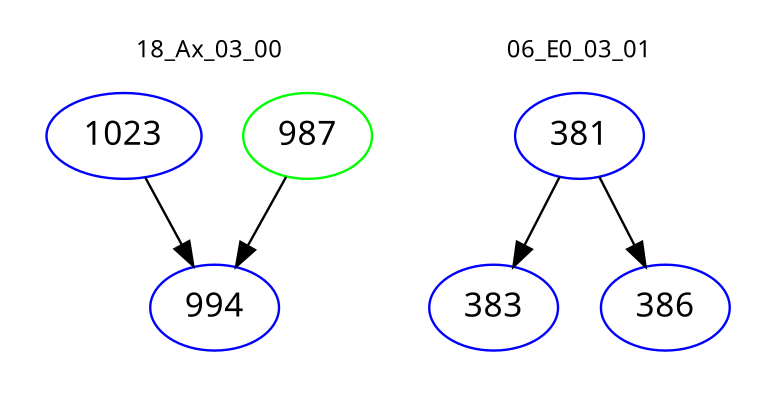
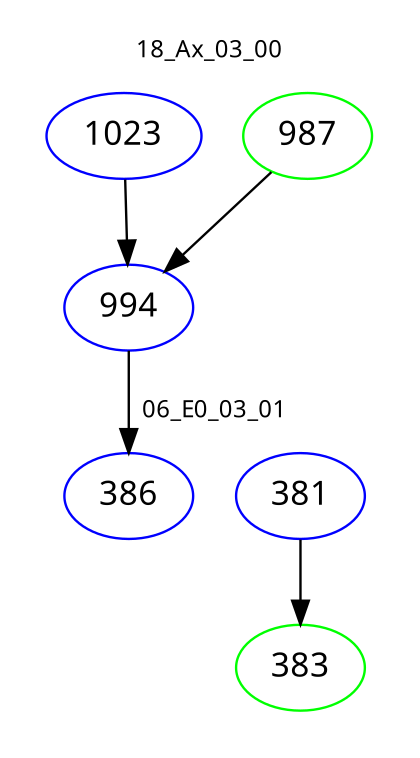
  digraph {
    fontname="Noto Sans"
    node [color=blue fontname="Noto Sans"]
    edge [color=black fontname="Noto Sans"]
    n1 [color=green label=987]
    n2 [label=994]
    n3 [label=1023]
-   n4 [label=383]
+   n4 [color=green label=383]
    n5 [label=381]
    n6 [label=386]
    subgraph cluster_1 {
      color=white
      fontsize=10
      label="18_Ax_03_00"
      n1
      n2
      n3
    }
    subgraph cluster_2 {
      color=white
      fontsize=10
      label="06_E0_03_01"
      n4
      n5
      n6
    }
    n1 -> n2
    n3 -> n2
    n5 -> n4
-   n5 -> n6
+   n2 -> n6
  }
